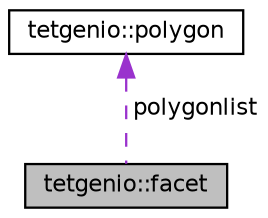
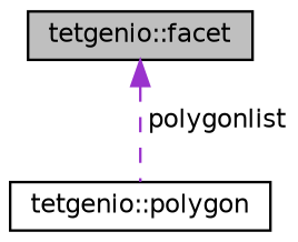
  digraph {
    node [color=black fontname=Helvetica fontsize=10 shape=record style=filled]
    n1 [fillcolor=grey75 fontcolor=black height=0.2 label="tetgenio::facet" width=0.4]
    n2 [fillcolor=white height=0.2 label="tetgenio::polygon" width=0.4]
-   n2 -> n1 [color=darkorchid3 dir=back fontname=Helvetica fontsize=10 label=" polygonlist" labelfontname=Helvetica labelfontsize=10 style=dashed]
+   n1 -> n2 [color=darkorchid3 dir=back fontname=Helvetica fontsize=10 label=" polygonlist" labelfontname=Helvetica labelfontsize=10 style=dashed]
  }
